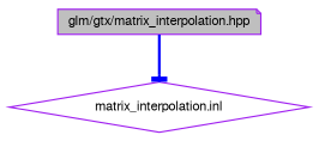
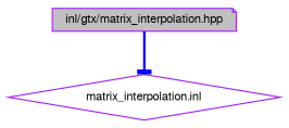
  digraph {
    node [color=purple fontname=FreeSans fontsize=10 style=filled]
-   n1 [fillcolor=grey75 fontcolor=black height=0.2 label="glm/gtx/matrix_interpolation.hpp" shape=note width=0.4]
+   n1 [fillcolor=grey75 fontcolor=black height=0.2 label="inl/gtx/matrix_interpolation.hpp" shape=note width=0.4]
    n2 [fillcolor=white height=0.2 label="matrix_interpolation.inl" shape=diamond width=0.4]
    n1 -> n2 [color=blue fontname=FreeSans fontsize=10 labelfontname=FreeSans labelfontsize=10 style=bold arrowhead=tee]
  }
